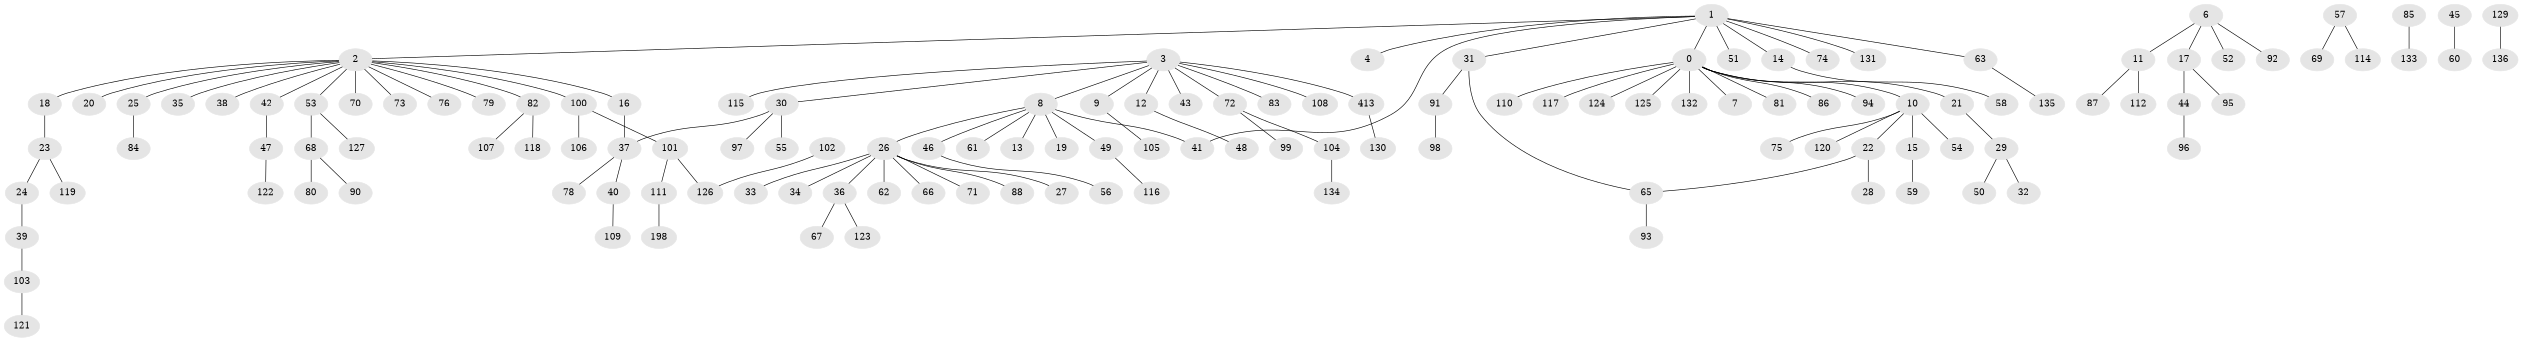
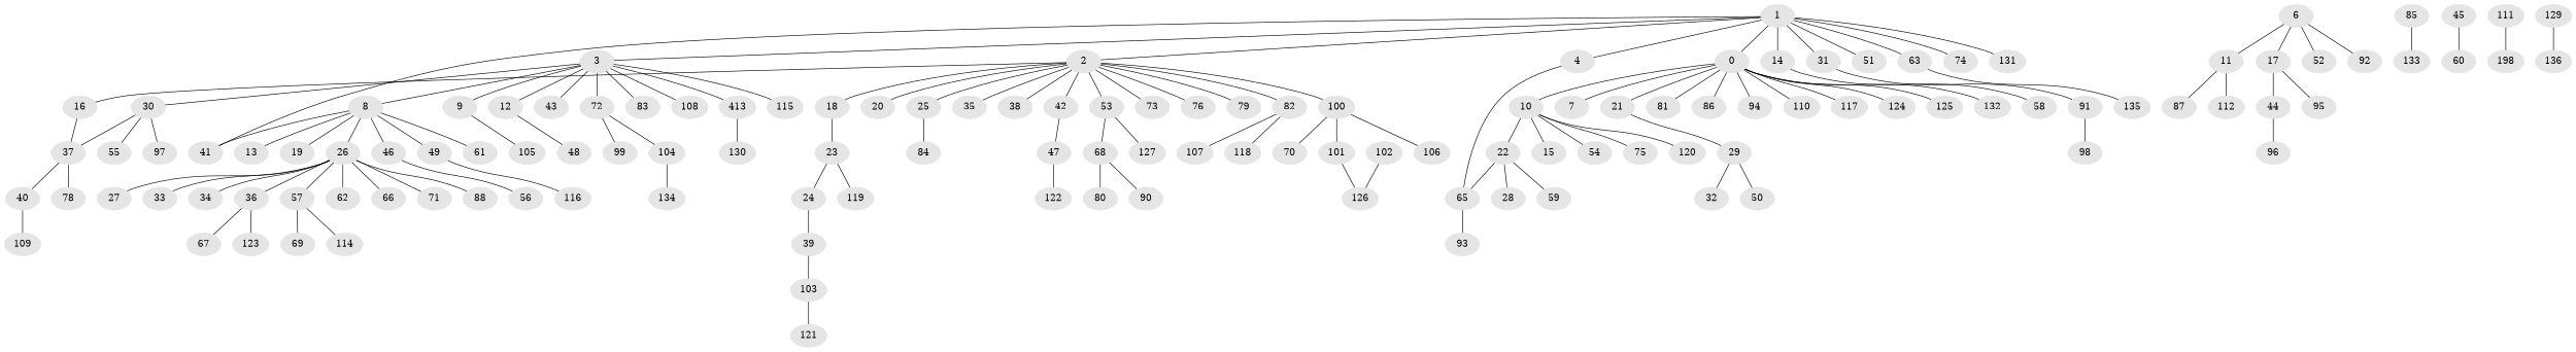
  graph {
    node [color=gray90 style=filled]
    1
    2
    3
    4
    n5 [label=0]
    14
    31
    41
    51
    63
    74
    131
    16
    18
    20
    25
    35
    38
    42
    53
    70
    73
    76
    79
    82
    100
    8
    9
    12
    30
    43
    72
    83
    108
    n35 [label=413]
    115
    7
    10
    21
    81
    86
    94
    110
    117
    124
    125
    132
    58
    65
    91
    135
    37
    23
    84
    47
    68
    127
    107
    118
    101
    106
    6
    11
    17
    52
    92
    13
    19
    26
    46
    49
    61
    105
    48
    55
    97
    99
    104
    130
    15
    22
    54
    75
    120
    29
    87
    112
    44
    95
    27
    33
    34
    36
    57
    62
    66
    71
    88
    56
    116
    28
    59
    40
    78
    96
    24
    119
    32
    50
    93
    39
    103
    67
    123
    69
    114
    85
    133
    45
    60
    98
    109
    121
    122
    80
    90
    134
    111
    126
    102
    n131 [label=198]
    129
    136
    1 -- 2
+   1 -- 3
    1 -- 4
    1 -- n5
    1 -- 14
    1 -- 31
    1 -- 41
    1 -- 51
    1 -- 63
    1 -- 74
    1 -- 131
    2 -- 16
    2 -- 18
    2 -- 20
    2 -- 25
    2 -- 35
    2 -- 38
    2 -- 42
    2 -- 53
-   2 -- 70
+   100 -- 70
    2 -- 73
    2 -- 76
    2 -- 79
    2 -- 82
    2 -- 100
    3 -- 8
    3 -- 9
    3 -- 12
    3 -- 30
    3 -- 43
    3 -- 72
    3 -- 83
    3 -- 108
    3 -- n35
    3 -- 115
    n5 -- 7
    n5 -- 10
    n5 -- 21
    n5 -- 81
    n5 -- 86
    n5 -- 94
    n5 -- 110
    n5 -- 117
    n5 -- 124
    n5 -- 125
    n5 -- 132
    14 -- 58
-   31 -- 65
+   4 -- 65
    31 -- 91
    63 -- 135
    16 -- 37
    18 -- 23
    25 -- 84
    42 -- 47
    53 -- 68
    53 -- 127
    82 -- 107
    82 -- 118
    100 -- 101
    100 -- 106
    8 -- 41
    8 -- 13
    8 -- 19
    8 -- 26
    8 -- 46
    8 -- 49
    8 -- 61
    9 -- 105
    12 -- 48
    30 -- 37
    30 -- 55
    30 -- 97
    72 -- 99
    72 -- 104
    n35 -- 130
    10 -- 15
    10 -- 22
    10 -- 54
    10 -- 75
    10 -- 120
    21 -- 29
    65 -- 93
    91 -- 98
    37 -- 40
    37 -- 78
    23 -- 24
    23 -- 119
    47 -- 122
    68 -- 80
    68 -- 90
-   101 -- 111
    101 -- 126
    6 -- 11
    6 -- 17
    6 -- 52
    6 -- 92
    11 -- 87
    11 -- 112
    17 -- 44
    17 -- 95
    26 -- 27
    26 -- 33
    26 -- 34
    26 -- 36
+   26 -- 57
    26 -- 62
    26 -- 66
    26 -- 71
    26 -- 88
    46 -- 56
    49 -- 116
    104 -- 134
    22 -- 65
    22 -- 28
-   15 -- 59
+   22 -- 59
    29 -- 32
    29 -- 50
    44 -- 96
    36 -- 67
    36 -- 123
    57 -- 69
    57 -- 114
    40 -- 109
    24 -- 39
    39 -- 103
    103 -- 121
    85 -- 133
    45 -- 60
    111 -- n131
    102 -- 126
    129 -- 136
  }
